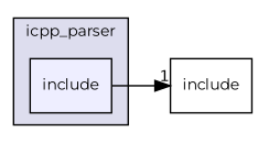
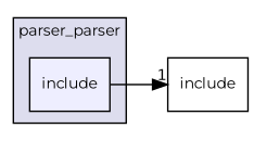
  digraph {
    compound=true
    rankdir=LR
    fontname=Montserrat
    node [fontname=Montserrat fontsize=10 shape=box]
    n1 [fillcolor="#eeeeff" label=include pencolor=black style=filled]
    n2 [label=include]
    subgraph cluster_1 {
      bgcolor="#ddddee"
      fontsize=10
-     label=icpp_parser
+     label=parser_parser
      pencolor=black
      n1
    }
    n1 -> n2 [headlabel=1 labeldistance=1.5 labelfontname=Helvetica labelfontsize=10 fontname=Montserrat]
  }
